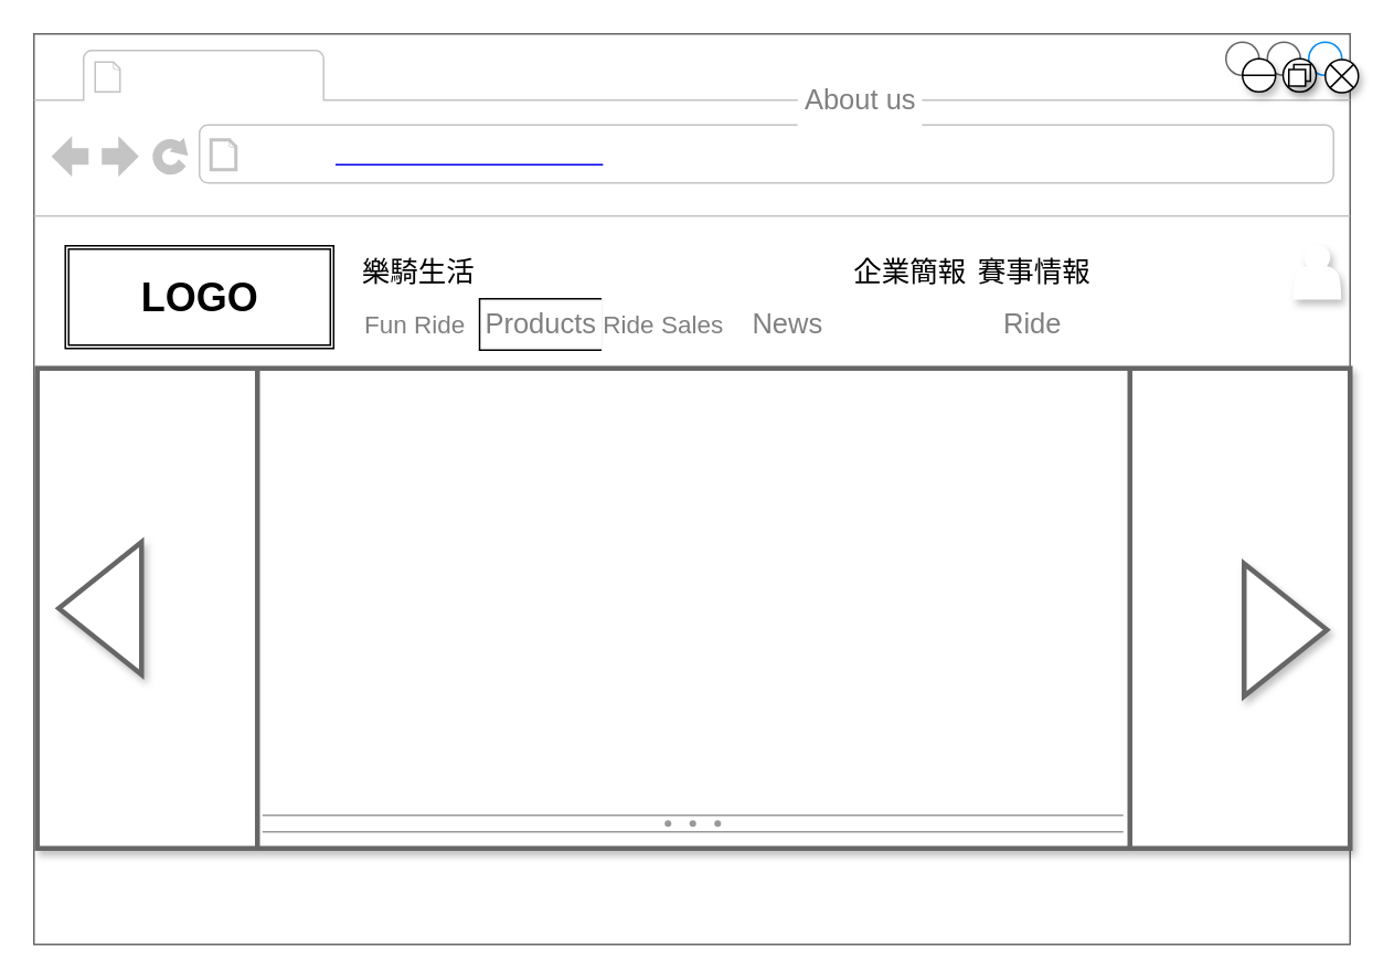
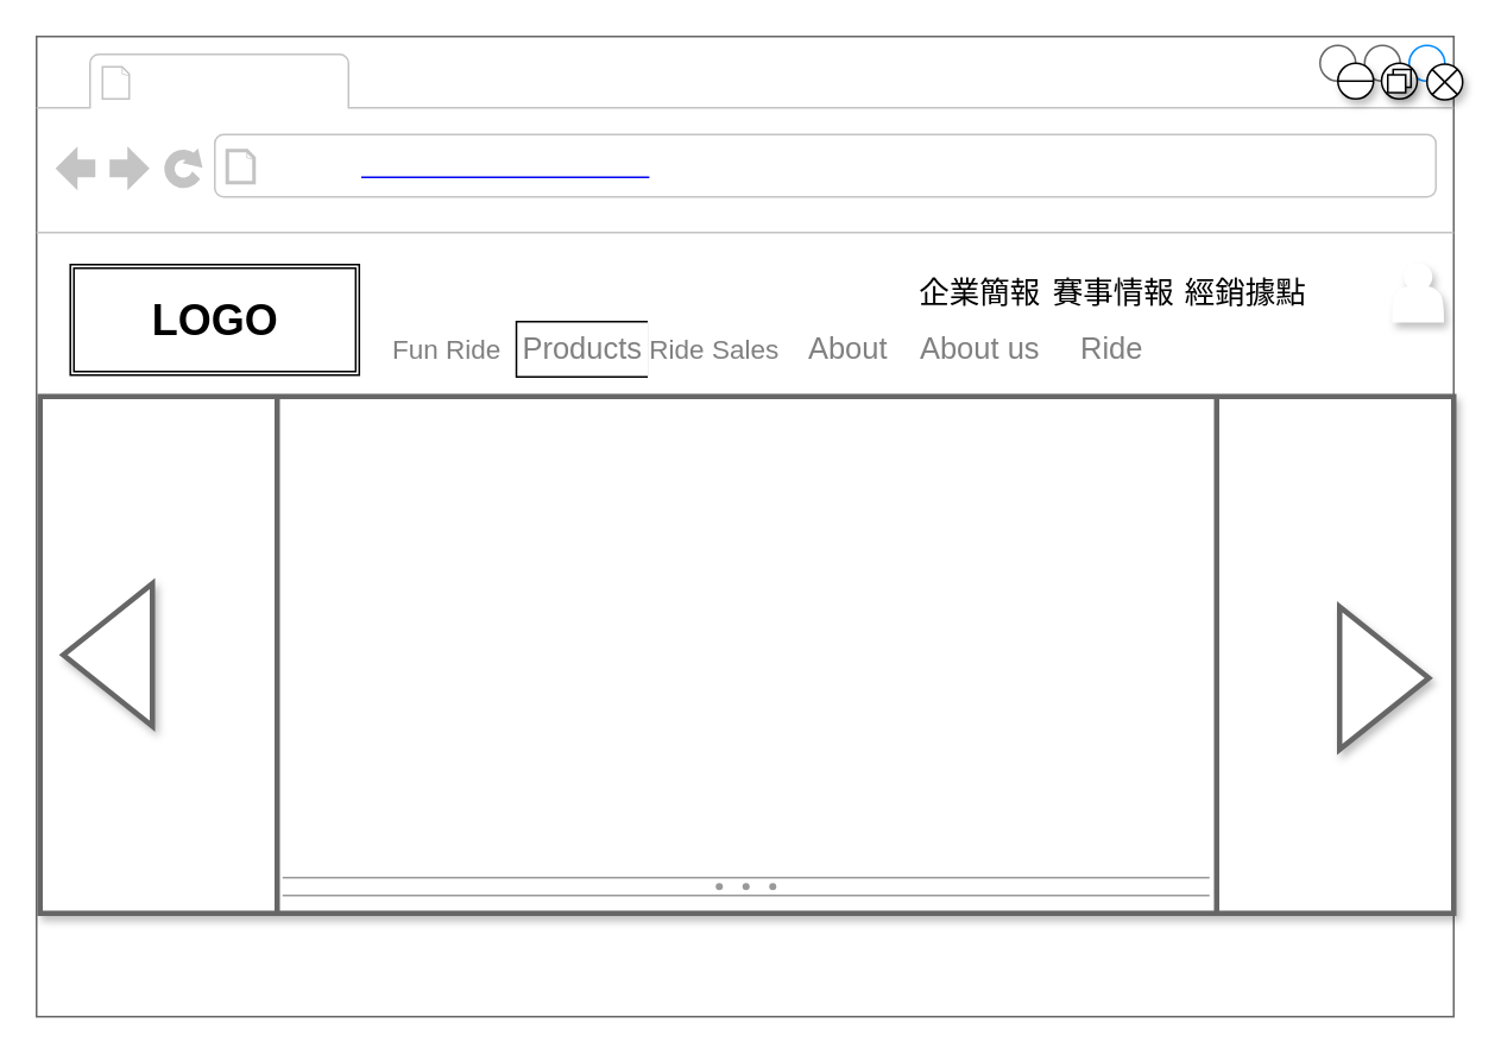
  <mxCell id="0" />
  <mxCell id="1" parent="0" />
  <mxCell id="2" value="" style="strokeWidth=1;shadow=0;dashed=0;align=center;html=1;shape=mxgraph.mockup.containers.browserWindow;rSize=0;strokeColor=#666666;strokeColor2=#008cff;strokeColor3=#c4c4c4;mainText=,;recursiveResize=0;movable=1;resizable=1;rotatable=1;deletable=1;editable=1;connectable=1;container=0;" vertex="1" parent="1"><mxGeometry x="20" y="20" width="795" height="550" as="geometry" /></mxCell>
  <mxCell id="3" value="" style="shape=sumEllipse;perimeter=ellipsePerimeter;whiteSpace=wrap;html=1;backgroundOutline=1;shadow=1;fontSize=11;fontColor=#FFFFFF;" vertex="1" parent="1"><mxGeometry x="800" y="35.5" width="20" height="20" as="geometry" /></mxCell>
  <mxCell id="4" value="&lt;a href=&quot;https://www.yamaha-motor.com.tw/index.aspx&quot;&gt;&lt;font color=&quot;#ffffff&quot;&gt;yamaha-motor.com.tw&lt;/font&gt;&lt;/a&gt;" style="strokeWidth=1;shadow=0;dashed=0;align=center;html=1;shape=mxgraph.mockup.containers.anchor;rSize=0;fontSize=17;fontColor=#666666;align=left;" vertex="1" parent="1"><mxGeometry x="195" y="80" width="250" height="26" as="geometry" /></mxCell>
  <mxCell id="5" value="" style="shape=lineEllipse;perimeter=ellipsePerimeter;whiteSpace=wrap;html=1;backgroundOutline=1;shadow=1;fontSize=11;fontColor=#FFFFFF;" vertex="1" parent="1"><mxGeometry x="750" y="35" width="20" height="20" as="geometry" /></mxCell>
  <mxCell id="6" value="" style="group" vertex="1" connectable="0" parent="1"><mxGeometry x="779" y="38.5" width="16.5" height="16.5" as="geometry" /></mxCell>
  <mxCell id="7" value="" style="ellipse;whiteSpace=wrap;html=1;aspect=fixed;shadow=1;fontSize=11;fontColor=#FFFFFF;" vertex="1" parent="6"><mxGeometry x="-4.5" y="-3.5" width="20" height="20" as="geometry" /></mxCell>
  <mxCell id="8" value="" style="rounded=0;whiteSpace=wrap;html=1;shadow=1;fontSize=11;fontColor=#FFFFFF;" vertex="1" parent="6"><mxGeometry x="2" width="10" height="10" as="geometry" /></mxCell>
  <mxCell id="9" value="" style="rounded=0;whiteSpace=wrap;html=1;shadow=1;fontSize=11;fontColor=#FFFFFF;" vertex="1" parent="6"><mxGeometry x="-1" y="3" width="10" height="10" as="geometry" /></mxCell>
  <mxCell id="10" value="" style="verticalLabelPosition=bottom;shadow=0;dashed=0;align=center;html=1;verticalAlign=top;strokeWidth=1;shape=mxgraph.mockup.misc.shoppingCart;strokeColor=#FFFFFF;fontSize=11;fontColor=#FFFFFF;" vertex="1" parent="1"><mxGeometry x="745.5" y="148" width="31.6" height="32" as="geometry" /></mxCell>
  <mxCell id="11" value="" style="shape=actor;whiteSpace=wrap;html=1;shadow=1;strokeColor=#FFFFFF;strokeWidth=3;fontSize=11;fontColor=#FFFFFF;" vertex="1" parent="1"><mxGeometry x="782" y="149" width="26" height="30" as="geometry" /></mxCell>
  <mxCell id="12" value="" style="group" vertex="1" connectable="0" parent="1"><mxGeometry x="35" y="148" width="170" height="62" as="geometry" /></mxCell>
  <mxCell id="13" value="" style="shape=ext;double=1;rounded=0;whiteSpace=wrap;html=1;" vertex="1" parent="12"><mxGeometry x="3.967" width="162.067" height="62.0" as="geometry" /></mxCell>
  <mxCell id="14" value="LOGO" style="text;strokeColor=none;fillColor=none;html=1;fontSize=24;fontStyle=1;verticalAlign=middle;align=center;" vertex="1" parent="12"><mxGeometry y="7.75" width="170" height="48.05" as="geometry" /></mxCell>
  <mxCell id="15" value="" style="group" vertex="1" connectable="0" parent="1"><mxGeometry x="215" y="150" width="520" height="30" as="geometry" /></mxCell>
- <mxCell id="16" value="樂騎生活" style="strokeWidth=1;shadow=0;dashed=0;align=center;html=1;shape=mxgraph.mockup.forms.rrect;rSize=0;fontSize=17;movable=1;resizable=1;rotatable=1;deletable=1;editable=1;connectable=1;strokeColor=#FFFFFF;" vertex="1" parent="15"><mxGeometry width="74.285" height="30" as="geometry" /></mxCell>
  <mxCell id="17" value="企業簡報" style="strokeColor=#FFFFFF;fillColor=default;gradientColor=inherit;strokeWidth=1;shadow=0;dashed=0;align=center;html=1;shape=mxgraph.mockup.forms.rrect;rSize=0;fontSize=17;fontColor=default;movable=1;resizable=1;rotatable=1;deletable=1;editable=1;connectable=1;" vertex="1" parent="15"><mxGeometry x="297.141" width="74.285" height="30" as="geometry" /></mxCell>
  <mxCell id="18" value="賽事情報" style="strokeColor=#FFFFFF;fillColor=default;gradientColor=inherit;strokeWidth=1;shadow=0;dashed=0;align=center;html=1;shape=mxgraph.mockup.forms.rrect;rSize=0;fontSize=17;fontColor=default;movable=1;resizable=1;rotatable=1;deletable=1;editable=1;connectable=1;" vertex="1" parent="15"><mxGeometry x="371.426" width="74.285" height="30" as="geometry" /></mxCell>
+ <mxCell id="19" value="經銷據點" style="strokeColor=#FFFFFF;fillColor=default;gradientColor=inherit;strokeWidth=1;shadow=0;dashed=0;align=center;html=1;shape=mxgraph.mockup.forms.rrect;rSize=0;fontSize=17;fontColor=default;movable=1;resizable=1;rotatable=1;deletable=1;editable=1;connectable=1;" vertex="1" parent="15"><mxGeometry x="445.715" width="74.285" height="30" as="geometry" /></mxCell>
  <mxCell id="20" value="&lt;font style=&quot;font-size: 15px;&quot; color=&quot;#808080&quot;&gt;Fun Ride&amp;nbsp;&lt;/font&gt;" style="strokeWidth=1;shadow=0;dashed=0;align=center;html=1;shape=mxgraph.mockup.forms.rrect;rSize=0;fontSize=17;movable=1;resizable=1;rotatable=1;deletable=1;editable=1;connectable=1;strokeColor=#FFFFFF;" vertex="1" parent="1"><mxGeometry x="215" y="180" width="74.191" height="31.0" as="geometry" /></mxCell>
  <mxCell id="21" value="&lt;font color=&quot;#808080&quot;&gt;Products&lt;/font&gt;" style="strokeColor=default;fillColor=default;gradientColor=inherit;strokeWidth=1;shadow=0;dashed=0;align=center;html=1;shape=mxgraph.mockup.forms.rrect;rSize=0;fontSize=17;fontColor=default;movable=1;resizable=1;rotatable=1;deletable=1;editable=1;connectable=1;" vertex="1" parent="1"><mxGeometry x="289.191" y="180" width="74.191" height="31.0" as="geometry" /></mxCell>
  <mxCell id="22" value="&lt;font color=&quot;#808080&quot; style=&quot;font-size: 15px;&quot;&gt;Ride Sales&lt;/font&gt;" style="strokeColor=#FFFFFF;fillColor=default;gradientColor=inherit;strokeWidth=1;shadow=0;dashed=0;align=center;html=1;shape=mxgraph.mockup.forms.rrect;rSize=0;fontSize=17;fontColor=default;movable=1;resizable=1;rotatable=1;deletable=1;editable=1;connectable=1;" vertex="1" parent="1"><mxGeometry x="363.382" y="180" width="74.191" height="31.0" as="geometry" /></mxCell>
- <mxCell id="23" value="&lt;font color=&quot;#808080&quot;&gt;News&lt;/font&gt;" style="strokeColor=#FFFFFF;fillColor=default;gradientColor=inherit;strokeWidth=1;shadow=0;dashed=0;align=center;html=1;shape=mxgraph.mockup.forms.rrect;rSize=0;fontSize=17;fontColor=default;movable=1;resizable=1;rotatable=1;deletable=1;editable=1;connectable=1;" vertex="1" parent="1"><mxGeometry x="437.573" y="180" width="74.191" height="31.0" as="geometry" /></mxCell>
- <mxCell id="24" value="&lt;font color=&quot;#808080&quot;&gt;About us&lt;/font&gt;" style="strokeColor=#FFFFFF;fillColor=default;gradientColor=inherit;strokeWidth=1;shadow=0;dashed=0;align=center;html=1;shape=mxgraph.mockup.forms.rrect;rSize=0;fontSize=17;fontColor=default;movable=1;resizable=1;rotatable=1;deletable=1;editable=1;connectable=1;" vertex="1" parent="1"><mxGeometry x="481.764" y="45" width="74.191" height="31.0" as="geometry" /></mxCell>
+ <mxCell id="23" value="&lt;font color=&quot;#808080&quot;&gt;About&lt;/font&gt;" style="strokeColor=#FFFFFF;fillColor=default;gradientColor=inherit;strokeWidth=1;shadow=0;dashed=0;align=center;html=1;shape=mxgraph.mockup.forms.rrect;rSize=0;fontSize=17;fontColor=default;movable=1;resizable=1;rotatable=1;deletable=1;editable=1;connectable=1;" vertex="1" parent="1"><mxGeometry x="437.573" y="180" width="74.191" height="31.0" as="geometry" /></mxCell>
+ <mxCell id="24" value="&lt;font color=&quot;#808080&quot;&gt;About us&lt;/font&gt;" style="strokeColor=#FFFFFF;fillColor=default;gradientColor=inherit;strokeWidth=1;shadow=0;dashed=0;align=center;html=1;shape=mxgraph.mockup.forms.rrect;rSize=0;fontSize=17;fontColor=default;movable=1;resizable=1;rotatable=1;deletable=1;editable=1;connectable=1;" vertex="1" parent="1"><mxGeometry x="511.764" y="180" width="74.191" height="31.0" as="geometry" /></mxCell>
  <mxCell id="25" value="&lt;font color=&quot;#808080&quot;&gt;Ride&lt;/font&gt;" style="strokeColor=#FFFFFF;fillColor=default;gradientColor=inherit;strokeWidth=1;shadow=0;dashed=0;align=center;html=1;shape=mxgraph.mockup.forms.rrect;rSize=0;fontSize=17;fontColor=default;movable=1;resizable=1;rotatable=1;deletable=1;editable=1;connectable=1;" vertex="1" parent="1"><mxGeometry x="585.955" y="180" width="74.191" height="31.0" as="geometry" /></mxCell>
  <mxCell id="26" value="" style="shape=process;whiteSpace=wrap;html=1;backgroundOutline=1;shadow=1;strokeColor=#666666;strokeWidth=3;fontSize=15;fontColor=#808080;size=0.168;" vertex="1" parent="1"><mxGeometry x="22" y="222" width="793" height="290" as="geometry" /></mxCell>
  <mxCell id="27" value="" style="triangle;whiteSpace=wrap;html=1;shadow=1;strokeColor=#666666;strokeWidth=3;fontSize=15;fontColor=#808080;rotation=-180;" vertex="1" parent="1"><mxGeometry x="35" y="327" width="50" height="80" as="geometry" /></mxCell>
  <mxCell id="28" value="" style="triangle;whiteSpace=wrap;html=1;shadow=1;strokeColor=#666666;strokeWidth=3;fontSize=15;fontColor=#808080;rotation=0;" vertex="1" parent="1"><mxGeometry x="751" y="340" width="50" height="80" as="geometry" /></mxCell>
  <mxCell id="29" value="" style="verticalLabelPosition=bottom;shadow=0;dashed=0;align=center;html=1;verticalAlign=top;strokeWidth=1;shape=mxgraph.mockup.forms.splitter;strokeColor=#999999;fontSize=15;fontColor=#808080;" vertex="1" parent="1"><mxGeometry x="158" y="482" width="520" height="30" as="geometry" /></mxCell>
